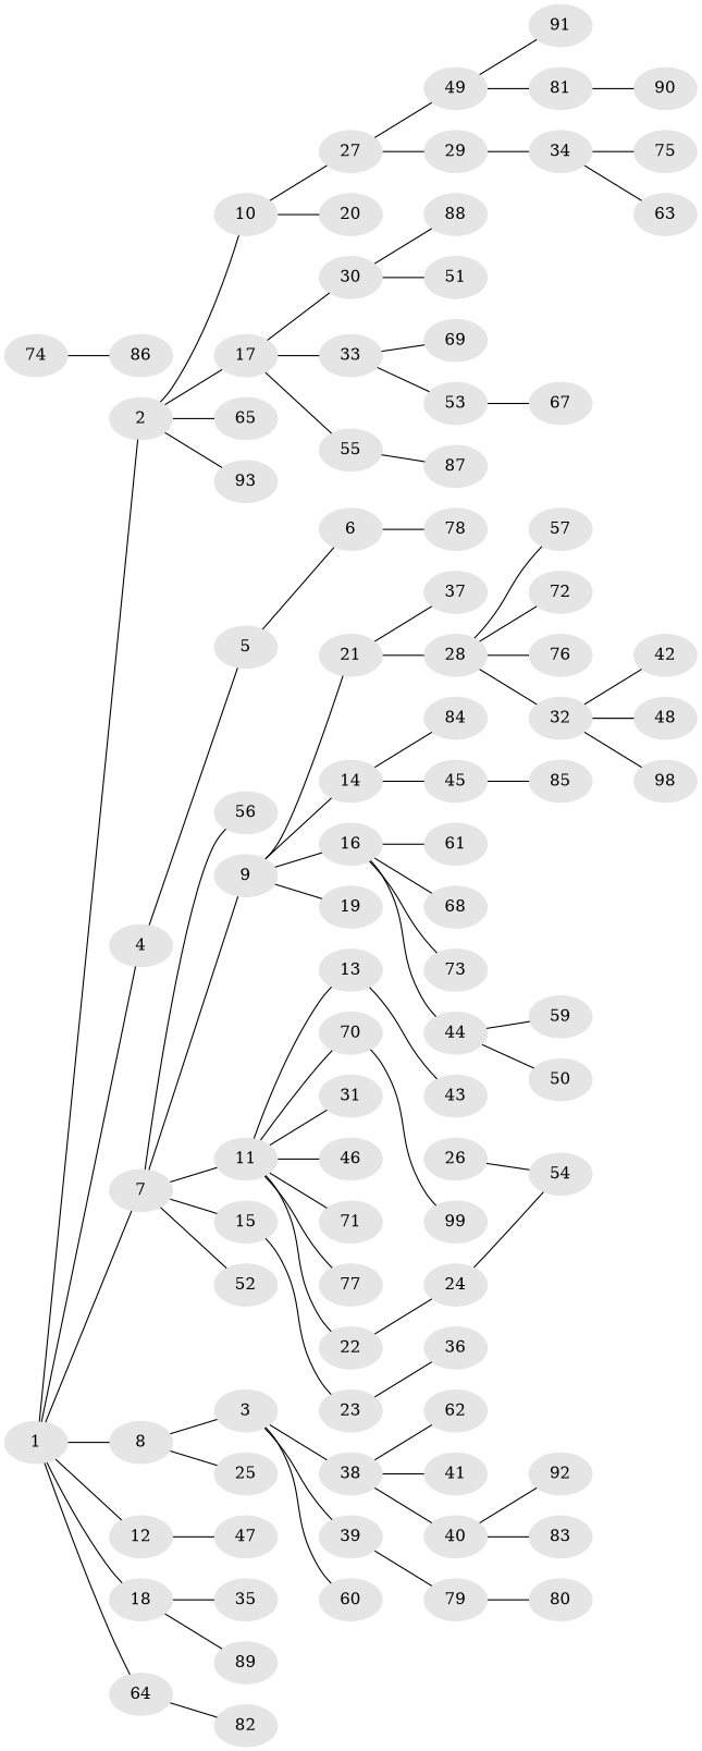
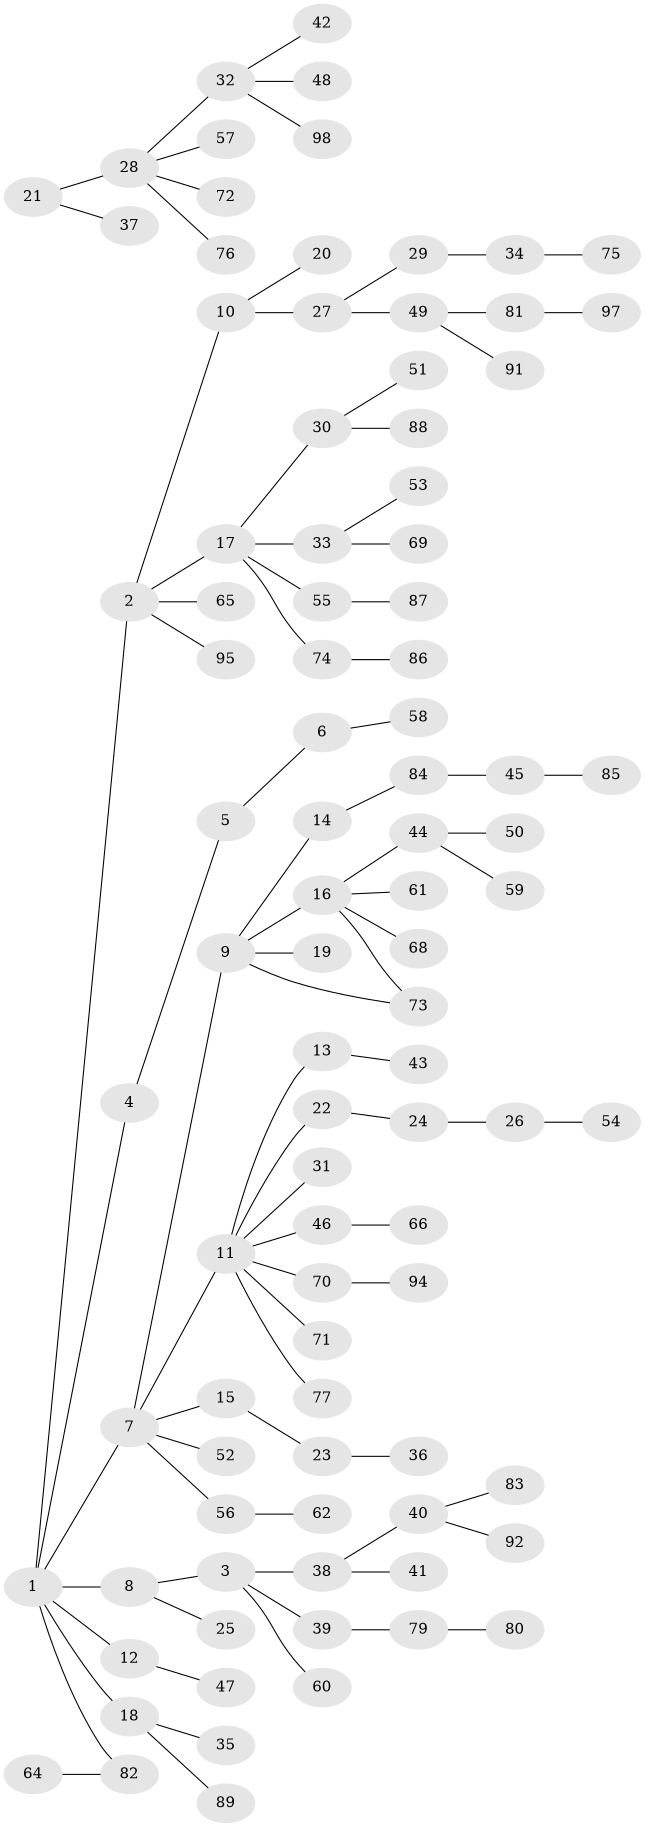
  graph {
    rankdir=LR
    node [color=gray90 style=filled]
    1
    2
    4
    7
    8
    12
    18
    64
    10
    17
    65
-   93
+   93 [label=95]
    3
    38
    39
    60
    5
    9
    11
    15
    52
    56
    25
    47
    35
    89
    82
    20
    27
    30
    33
    55
    74
    40
    41
    79
    6
-   78
+   78 [label=58]
    14
    16
    19
    21
    13
    22
    31
    46
    70
    71
    77
    23
    62
    45
    84
    44
    61
    68
    73
    28
    37
    29
    49
    43
    24
-   94 [label=99]
+   66
+   94
    85
    36
    50
    59
    51
    88
    53
    69
    87
    86
    32
    57
    72
    76
    26
    54
    34
    81
    91
    42
    48
    n87 [label=98]
-   63
    75
-   67
    83
    92
    80
-   90
+   90 [label=97]
    1 -- 2
    1 -- 4
    1 -- 7
    1 -- 8
    1 -- 12
    1 -- 18
-   1 -- 64
+   1 -- 82
    2 -- 10
    2 -- 17
    2 -- 65
    2 -- 93
    4 -- 5
    7 -- 9
    7 -- 11
    7 -- 15
    7 -- 52
    7 -- 56
    8 -- 3
    8 -- 25
    12 -- 47
    18 -- 35
    18 -- 89
    64 -- 82
    10 -- 20
    10 -- 27
    17 -- 30
    17 -- 33
    17 -- 55
+   17 -- 74
    3 -- 38
    3 -- 39
    3 -- 60
    38 -- 40
    38 -- 41
    39 -- 79
    5 -- 6
    9 -- 14
    9 -- 16
    9 -- 19
-   9 -- 21
+   9 -- 73
    11 -- 13
    11 -- 22
    11 -- 31
    11 -- 46
    11 -- 70
    11 -- 71
    11 -- 77
    15 -- 23
-   38 -- 62
+   56 -- 62
    27 -- 29
    27 -- 49
    30 -- 51
    30 -- 88
    33 -- 53
    33 -- 69
    55 -- 87
    74 -- 86
    40 -- 83
    40 -- 92
    79 -- 80
    6 -- 78
-   14 -- 45
+   84 -- 45
    14 -- 84
    16 -- 44
    16 -- 61
    16 -- 68
    16 -- 73
    21 -- 28
    21 -- 37
    13 -- 43
    22 -- 24
+   46 -- 66
    70 -- 94
    23 -- 36
    45 -- 85
    44 -- 50
    44 -- 59
    28 -- 32
    28 -- 57
    28 -- 72
    28 -- 76
    29 -- 34
    49 -- 81
    49 -- 91
-   24 -- 54
-   53 -- 67
+   24 -- 26
    32 -- 42
    32 -- 48
    32 -- n87
    26 -- 54
-   34 -- 63
    34 -- 75
    81 -- 90
  }
